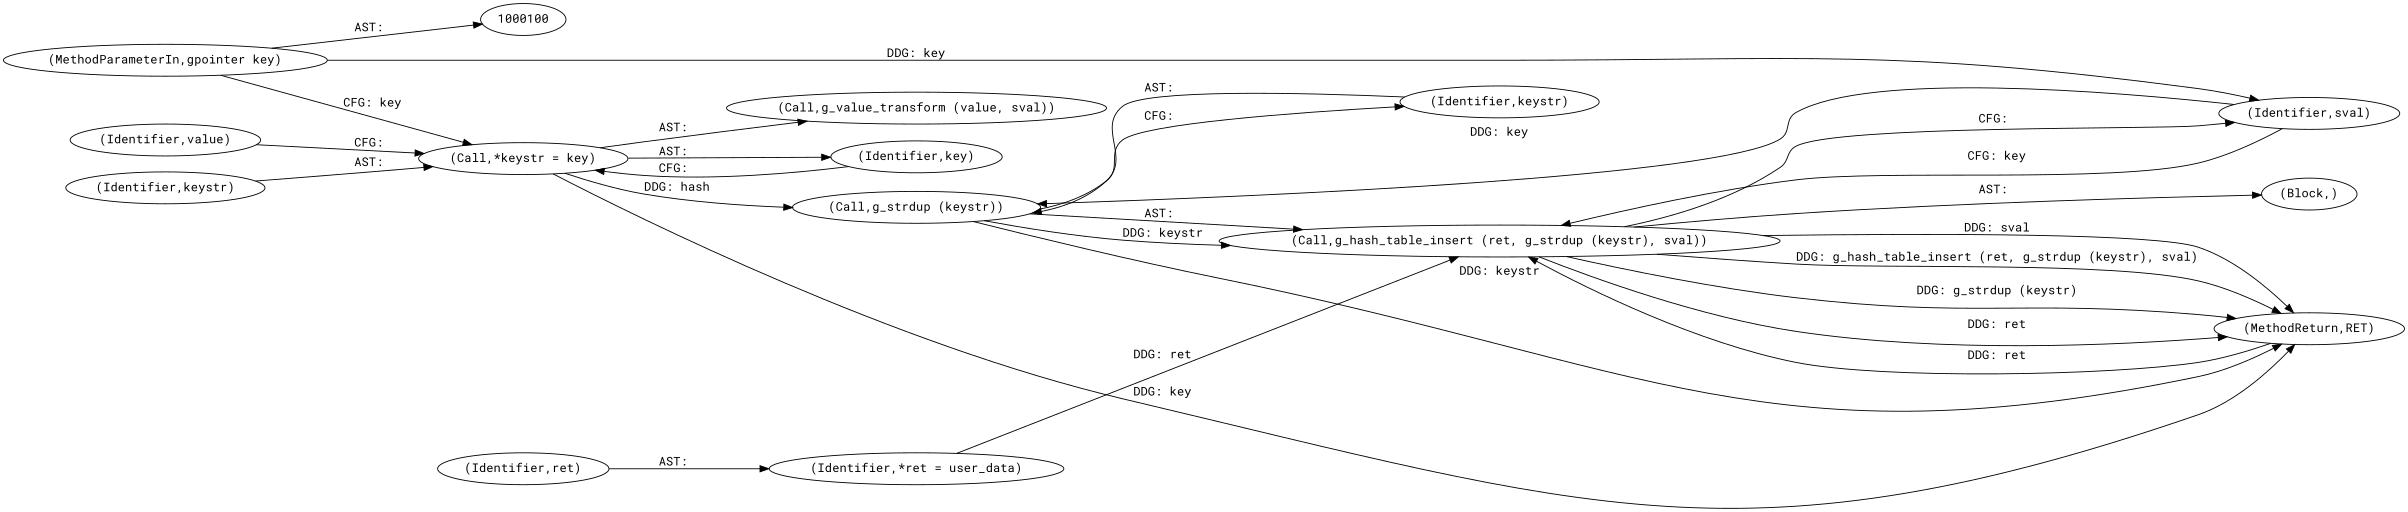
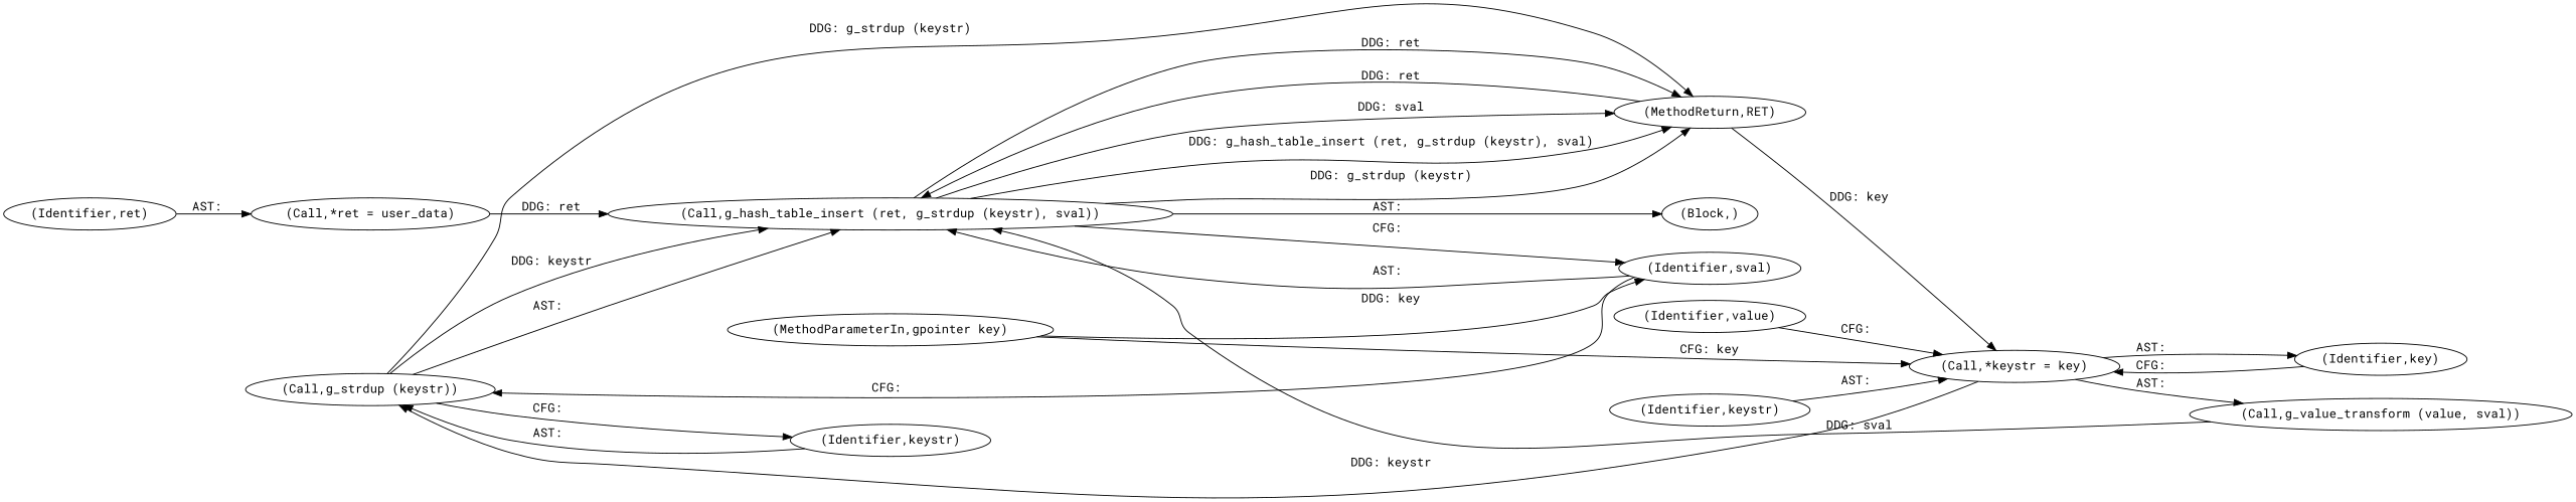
  digraph {
    fontname="Roboto Mono"
    rankdir=LR
    node [fontname="Roboto Mono"]
    edge [fontname="Roboto Mono"]
    n1 [label="(Call,g_strdup (keystr))"]
    n2 [label="(Call,g_hash_table_insert (ret, g_strdup (keystr), sval))"]
    n3 [label="(MethodReturn,RET)"]
    n4 [label="(Identifier,keystr)"]
    n5 [label="(Block,)"]
    n6 [label="(Identifier,sval)"]
    n7 [label="(Call,*keystr = key)"]
    n8 [label="(Identifier,key)"]
    n9 [label="(Call,g_value_transform (value, sval))"]
    n10 [label="(MethodParameterIn,gpointer key)"]
-   1000100
-   n12 [label="(Identifier,*ret = user_data)"]
+   n12 [label="(Call,*ret = user_data)"]
    n13 [label="(Identifier,value)"]
    n14 [label="(Identifier,ret)"]
    n15 [label="(Identifier,keystr)"]
    n1 -> n2 [label="AST: "]
    n1 -> n2 [label="DDG: keystr"]
-   n1 -> n3 [label="DDG: keystr"]
+   n1 -> n3 [label="DDG: g_strdup (keystr)"]
    n1 -> n4 [label="CFG: "]
    n2 -> n3 [label="DDG: sval"]
    n2 -> n3 [label="DDG: g_hash_table_insert (ret, g_strdup (keystr), sval)"]
    n2 -> n3 [label="DDG: g_strdup (keystr)"]
    n2 -> n3 [label="DDG: ret"]
    n2 -> n5 [label="AST: "]
    n2 -> n6 [label="CFG: "]
    n3 -> n2 [label="DDG: ret"]
    n4 -> n1 [label="AST: "]
-   n6 -> n1 [label="DDG: key"]
-   n6 -> n2 [label="CFG: key"]
-   n7 -> n1 [label="DDG: hash"]
-   n7 -> n3 [label="DDG: key"]
+   n6 -> n1 [label="CFG: "]
+   n6 -> n2 [label="AST: "]
+   n7 -> n1 [label="DDG: keystr"]
+   n3 -> n7 [label="DDG: key"]
    n7 -> n8 [label="AST: "]
    n7 -> n9 [label="AST: "]
    n8 -> n7 [label="CFG: "]
+   n9 -> n2 [label="DDG: sval"]
    n10 -> n6 [label="DDG: key"]
    n10 -> n7 [label="CFG: key"]
-   n10 -> 1000100 [label="AST: "]
    n12 -> n2 [label="DDG: ret"]
    n13 -> n7 [label="CFG: "]
    n14 -> n12 [label="AST: "]
    n15 -> n7 [label="AST: "]
  }
